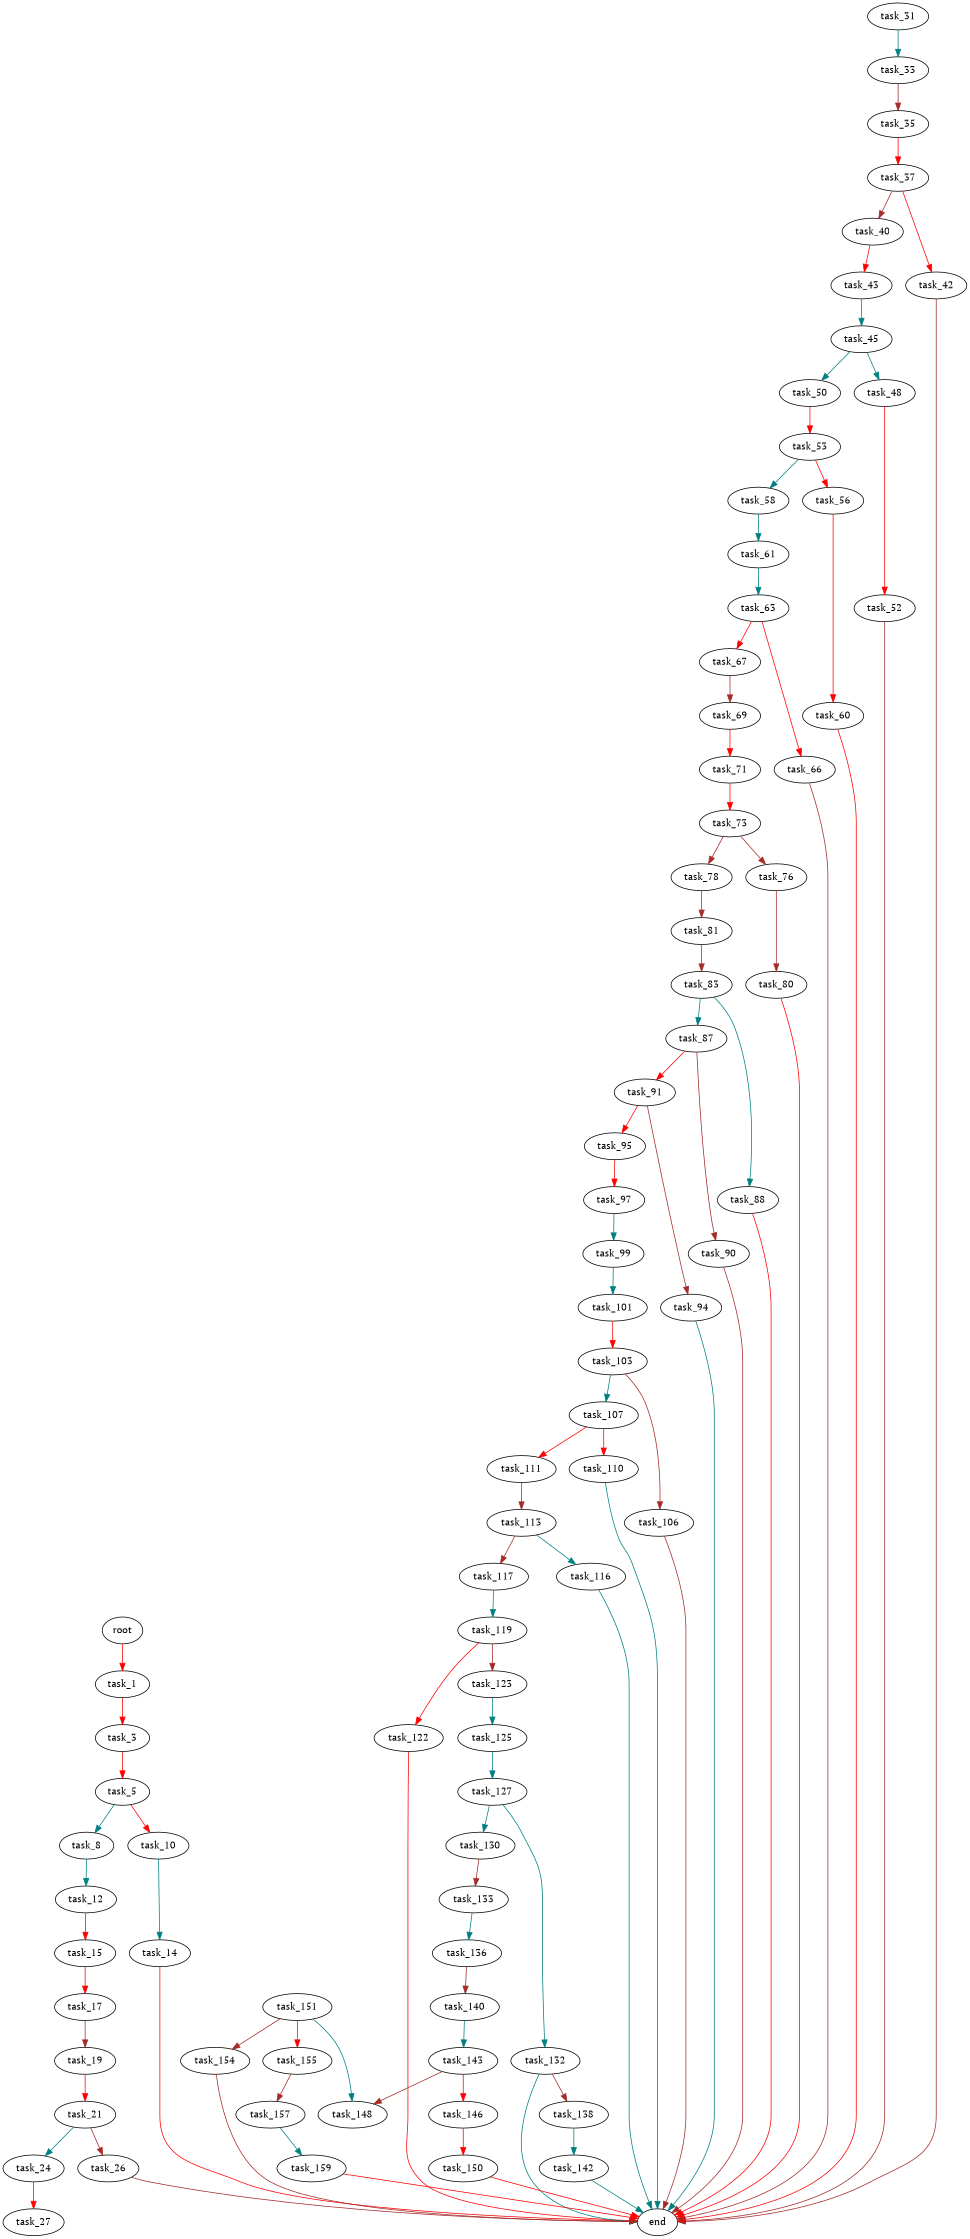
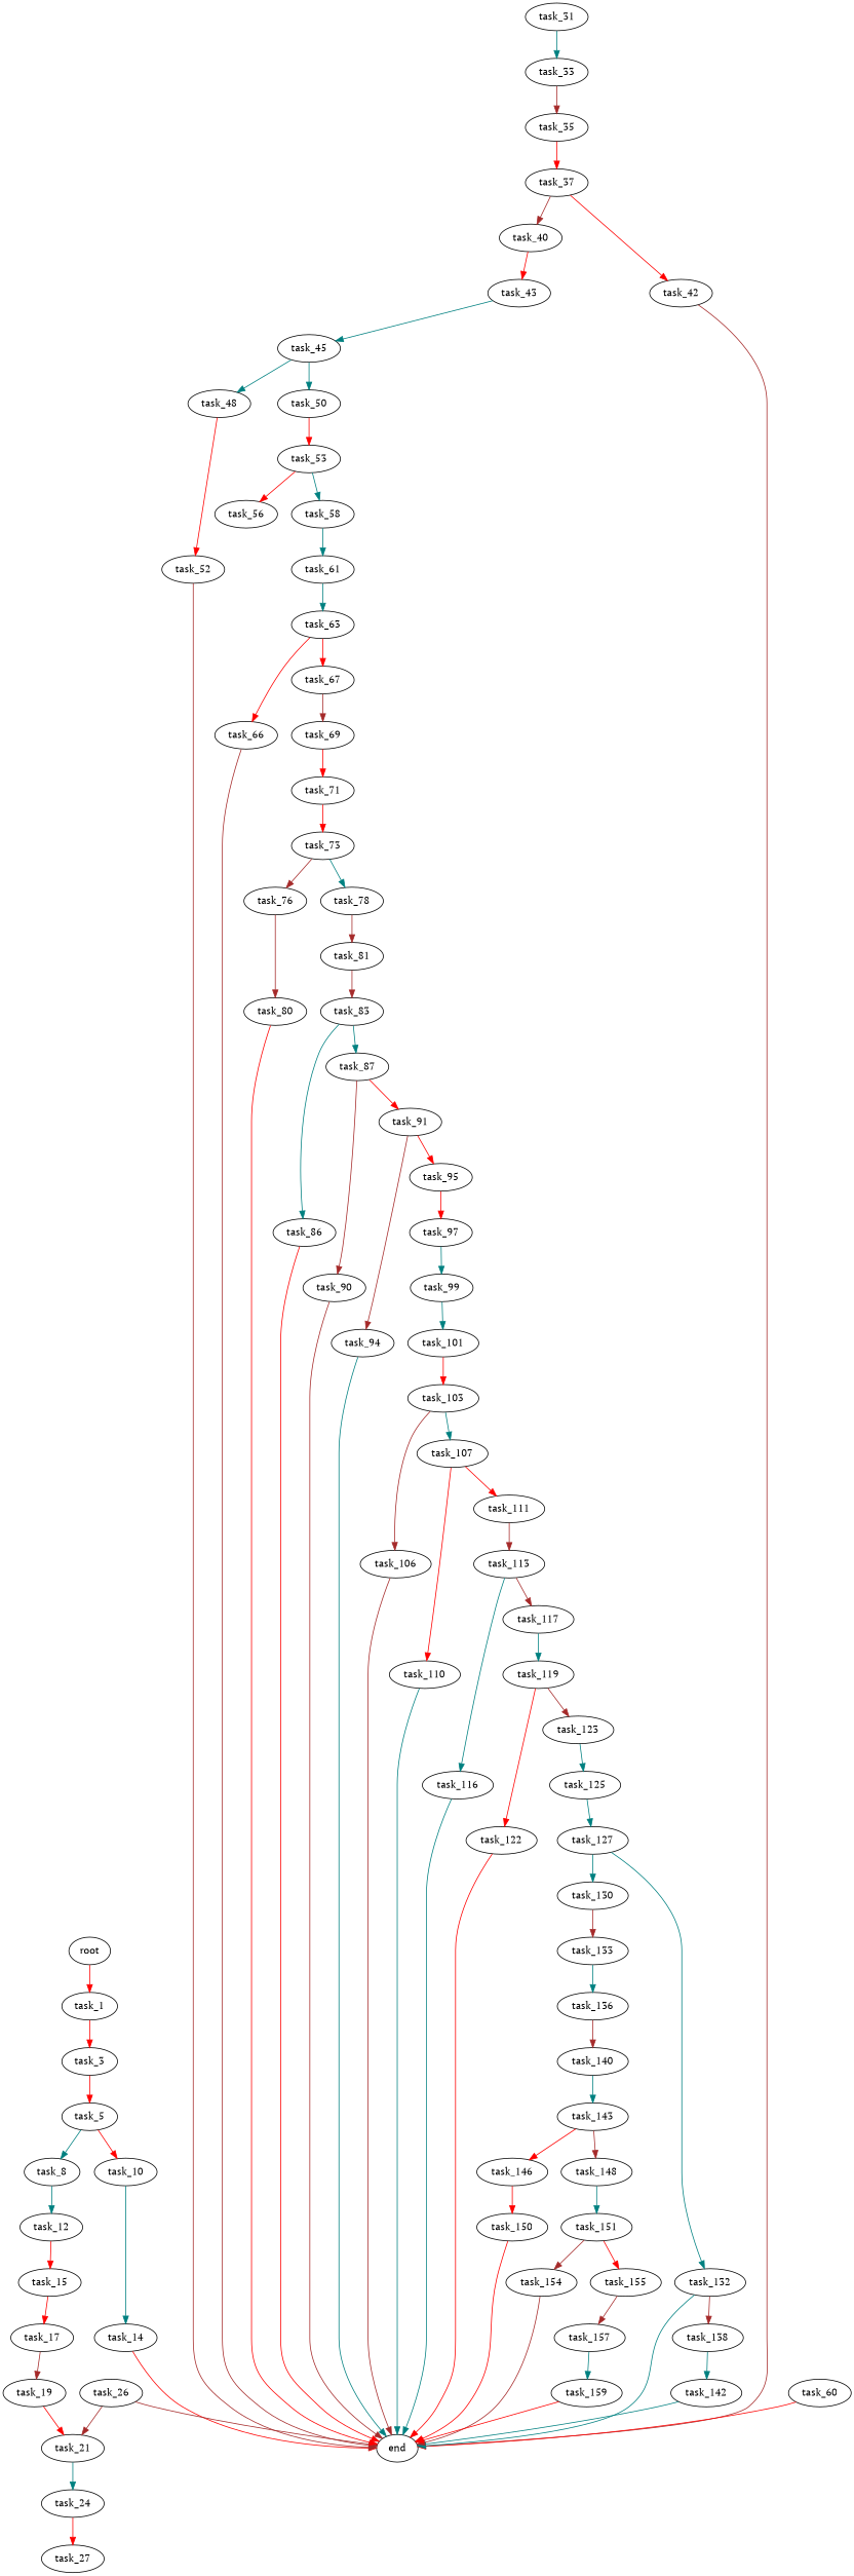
  digraph {
    fontname="PT Serif"
    node [fontname="PT Serif"]
    edge [color=red fontname="PT Serif"]
    root
    task_1
    task_3
    task_5
    task_8
    task_10
    task_12
    task_14
    task_15
    end
    task_17
    task_19
    task_21
    task_24
    task_26
    task_27
    task_31
    task_33
    task_35
    task_37
    task_40
    task_42
    task_43
    task_45
    task_48
    task_50
    task_52
    task_53
    task_56
    task_58
    task_60
    task_61
    task_63
    task_66
    task_67
    task_69
    task_71
    task_73
    task_76
    task_78
    task_80
    task_81
    task_83
-   task_86 [label=task_88]
+   task_86
    task_87
    task_90
    task_91
    task_94
    task_95
    task_97
    task_99
    task_101
    task_103
    task_106
    task_107
    task_110
    task_111
    task_113
    task_116
    task_117
    task_119
    task_122
    task_123
    task_125
    task_127
    task_130
    task_132
    task_133
    task_138
    task_136
    task_140
    task_142
    task_143
    task_146
    task_148
    task_150
    task_151
    task_154
    task_155
    task_157
    task_159
    root -> task_1
    task_1 -> task_3
    task_3 -> task_5
    task_5 -> task_8 [color=teal]
    task_5 -> task_10
    task_8 -> task_12 [color=teal]
    task_10 -> task_14 [color=teal]
    task_12 -> task_15
    task_14 -> end
    task_15 -> task_17
    task_17 -> task_19 [color=brown]
    task_19 -> task_21
    task_21 -> task_24 [color=teal]
-   task_21 -> task_26 [color=brown]
+   task_26 -> task_21 [color=brown]
    task_24 -> task_27
    task_26 -> end [color=brown]
    task_31 -> task_33 [color=teal]
    task_33 -> task_35 [color=brown]
    task_35 -> task_37
    task_37 -> task_40 [color=brown]
    task_37 -> task_42
    task_40 -> task_43
    task_42 -> end [color=brown]
    task_43 -> task_45 [color=teal]
    task_45 -> task_48 [color=teal]
    task_45 -> task_50 [color=teal]
    task_48 -> task_52
    task_50 -> task_53
    task_52 -> end [color=brown]
    task_53 -> task_56
    task_53 -> task_58 [color=teal]
-   task_56 -> task_60
    task_58 -> task_61 [color=teal]
    task_60 -> end
    task_61 -> task_63 [color=teal]
    task_63 -> task_66
    task_63 -> task_67
    task_66 -> end [color=brown]
    task_67 -> task_69 [color=brown]
    task_69 -> task_71
    task_71 -> task_73
    task_73 -> task_76 [color=brown]
-   task_73 -> task_78 [color=brown]
+   task_73 -> task_78 [color=teal]
    task_76 -> task_80 [color=brown]
    task_78 -> task_81 [color=brown]
    task_80 -> end
    task_81 -> task_83 [color=brown]
    task_83 -> task_86 [color=teal]
    task_83 -> task_87 [color=teal]
    task_86 -> end
    task_87 -> task_90 [color=brown]
    task_87 -> task_91
    task_90 -> end [color=brown]
    task_91 -> task_94 [color=brown]
    task_91 -> task_95
    task_94 -> end [color=teal]
    task_95 -> task_97
    task_97 -> task_99 [color=teal]
    task_99 -> task_101 [color=teal]
    task_101 -> task_103
    task_103 -> task_106 [color=brown]
    task_103 -> task_107 [color=teal]
    task_106 -> end [color=brown]
    task_107 -> task_110
    task_107 -> task_111
    task_110 -> end [color=teal]
    task_111 -> task_113 [color=brown]
    task_113 -> task_116 [color=teal]
    task_113 -> task_117 [color=brown]
    task_116 -> end [color=teal]
    task_117 -> task_119 [color=teal]
    task_119 -> task_122
    task_119 -> task_123 [color=brown]
    task_122 -> end
    task_123 -> task_125 [color=teal]
    task_125 -> task_127 [color=teal]
    task_127 -> task_130 [color=teal]
    task_127 -> task_132 [color=teal]
    task_130 -> task_133 [color=brown]
    task_132 -> end [color=teal]
    task_132 -> task_138 [color=brown]
    task_133 -> task_136 [color=teal]
    task_138 -> task_142 [color=teal]
    task_136 -> task_140 [color=brown]
    task_140 -> task_143 [color=teal]
    task_142 -> end [color=teal]
    task_143 -> task_146
    task_143 -> task_148 [color=brown]
    task_146 -> task_150
-   task_151 -> task_148 [color=teal]
+   task_148 -> task_151 [color=teal]
    task_150 -> end
    task_151 -> task_154 [color=brown]
    task_151 -> task_155
    task_154 -> end [color=brown]
    task_155 -> task_157 [color=brown]
    task_157 -> task_159 [color=teal]
    task_159 -> end
  }
